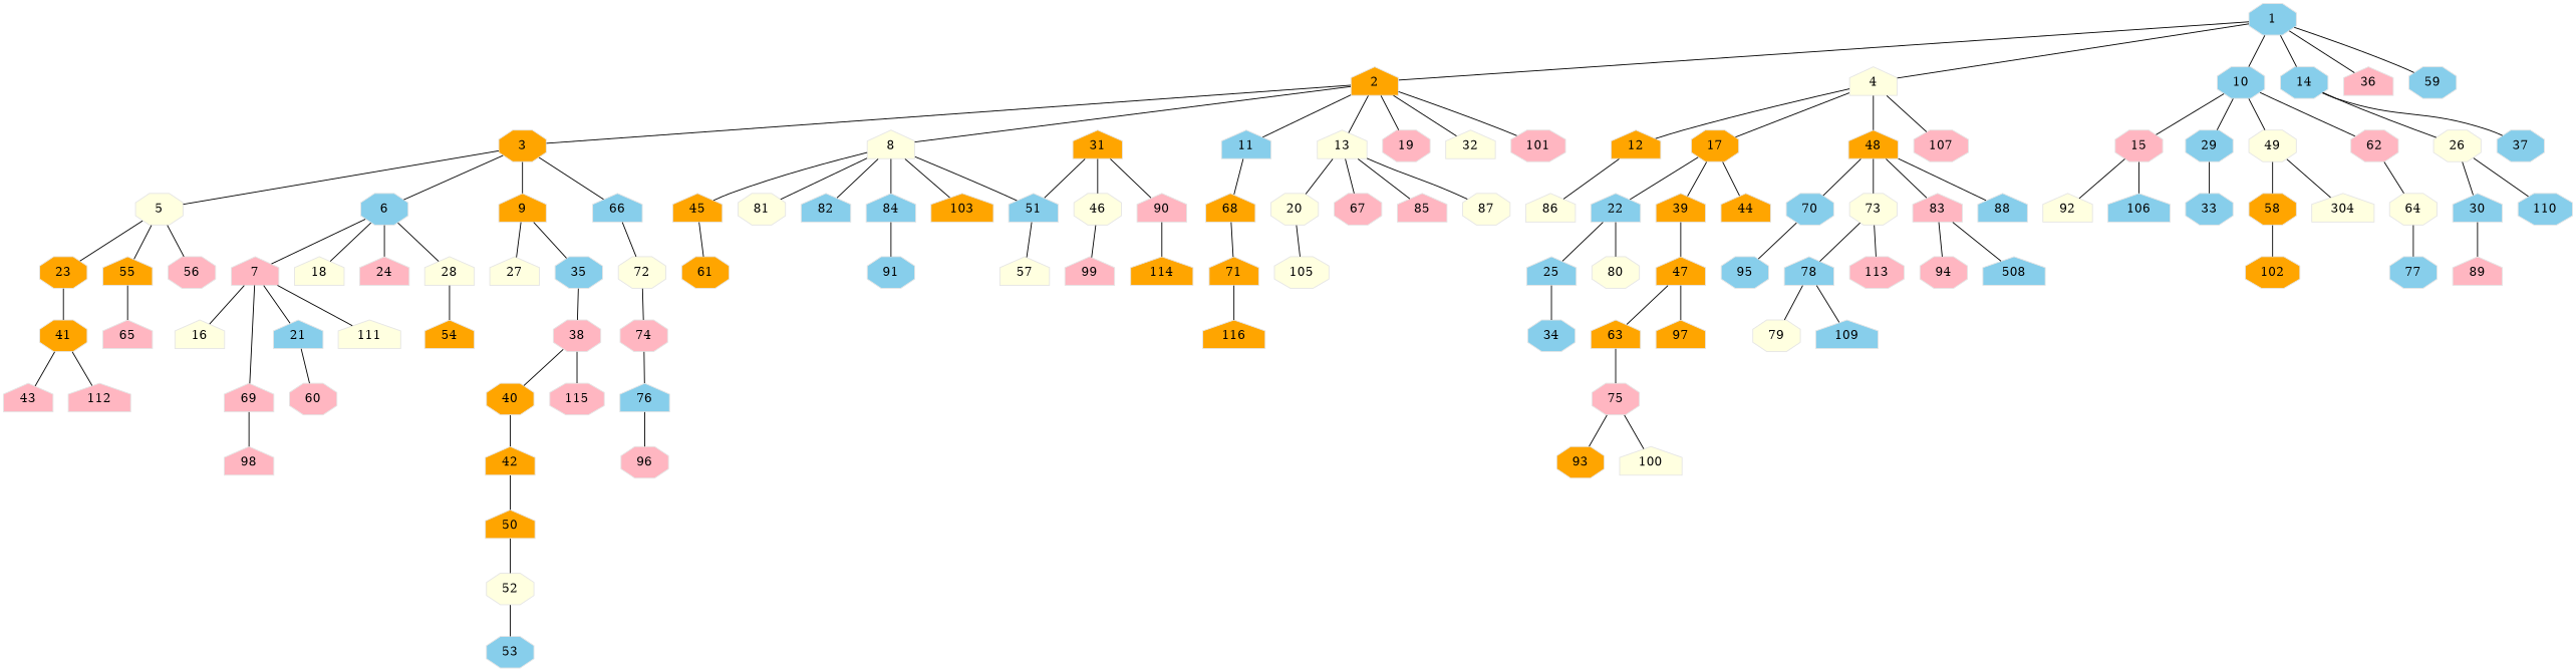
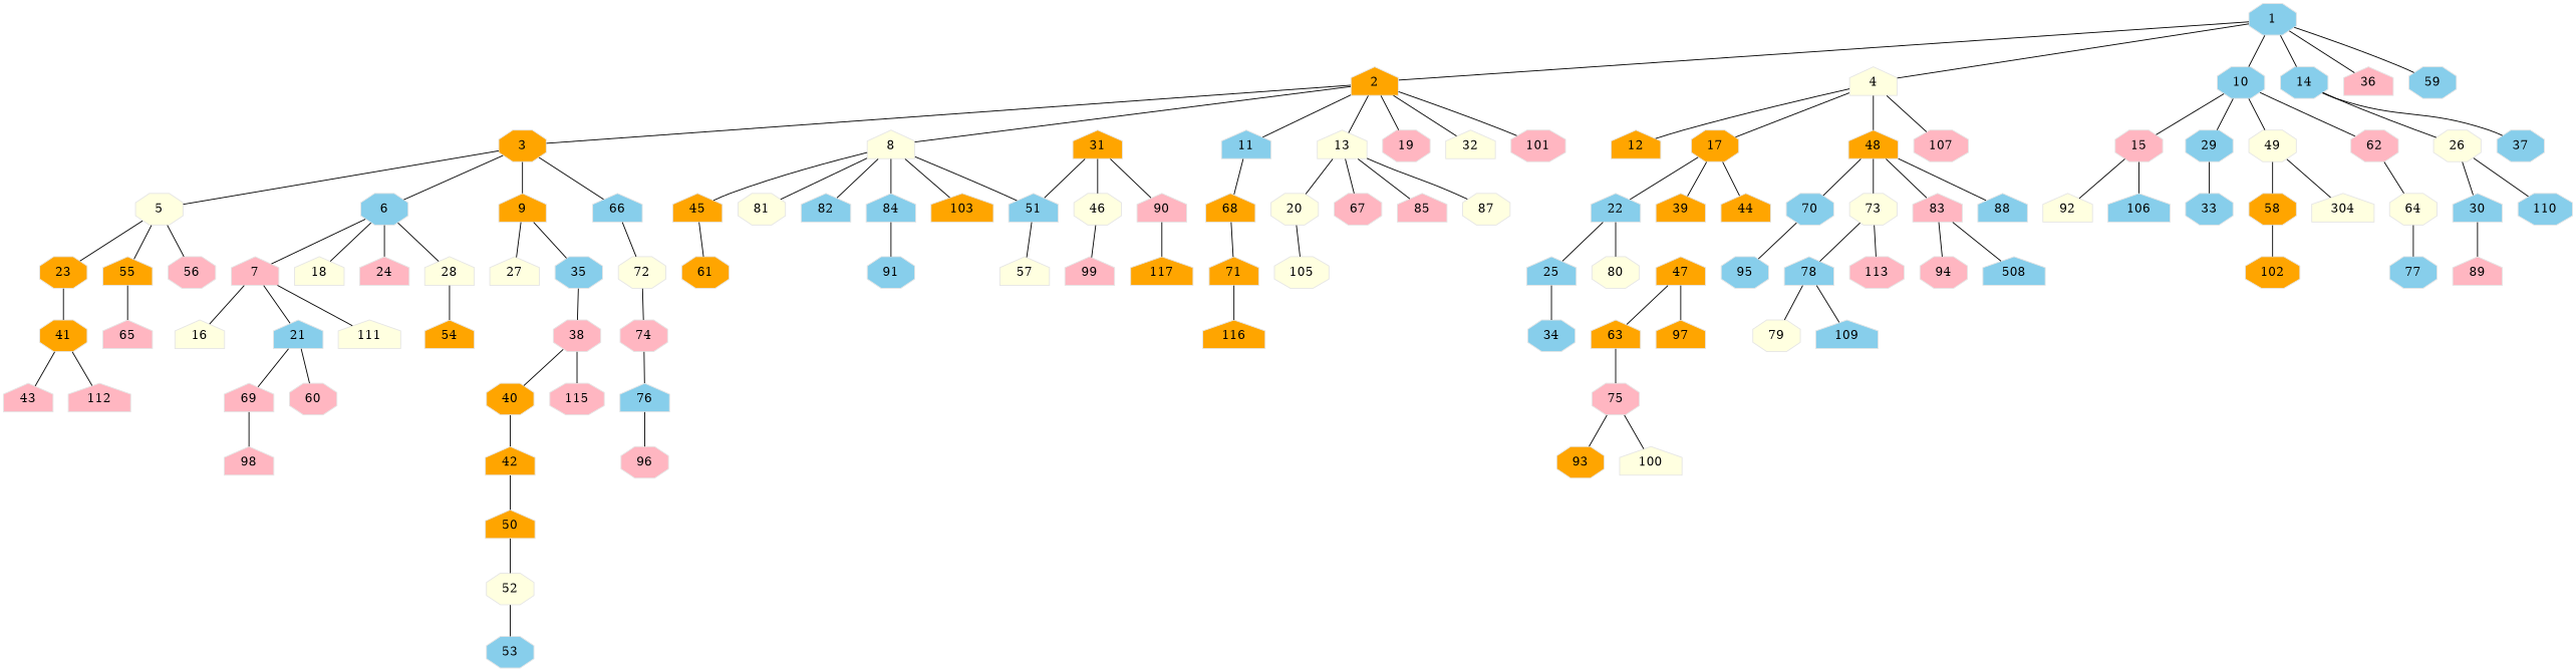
  graph {
    node [color=gray90 fillcolor=skyblue shape=house style=filled]
    1 [shape=octagon]
    2 [fillcolor=orange]
    4 [fillcolor=lightyellow]
    10 [shape=octagon]
    14 [shape=octagon]
    36 [fillcolor=lightpink]
    59 [shape=octagon]
    3 [fillcolor=orange shape=octagon]
    8 [fillcolor=lightyellow]
    11
    13 [fillcolor=lightyellow]
    19 [fillcolor=lightpink shape=octagon]
    32 [fillcolor=lightyellow]
    101 [fillcolor=lightpink shape=octagon]
    12 [fillcolor=orange]
    17 [fillcolor=orange shape=octagon]
    48 [fillcolor=orange]
    107 [fillcolor=lightpink shape=octagon]
    15 [fillcolor=lightpink shape=octagon]
    29 [shape=octagon]
    49 [fillcolor=lightyellow shape=octagon]
    62 [fillcolor=lightpink shape=octagon]
    26 [fillcolor=lightyellow shape=octagon]
    37 [shape=octagon]
    5 [fillcolor=lightyellow shape=octagon]
    6 [shape=octagon]
    9 [fillcolor=orange]
    66
    45 [fillcolor=orange]
    81 [fillcolor=lightyellow shape=octagon]
    82
    84
    103 [fillcolor=orange]
    51
    68 [fillcolor=orange]
    20 [fillcolor=lightyellow shape=octagon]
    67 [fillcolor=lightpink shape=octagon]
    85 [fillcolor=lightpink]
    87 [fillcolor=lightyellow shape=octagon]
    23 [fillcolor=orange shape=octagon]
    55 [fillcolor=orange]
    56 [fillcolor=lightpink shape=octagon]
    7 [fillcolor=lightpink]
    18 [fillcolor=lightyellow]
    24 [fillcolor=lightpink]
    28 [fillcolor=lightyellow]
    27 [fillcolor=lightyellow]
    35 [shape=octagon]
    72 [fillcolor=lightyellow shape=octagon]
-   86 [fillcolor=lightyellow]
    22
    39 [fillcolor=orange]
    44 [fillcolor=orange]
    70 [shape=octagon]
    73 [fillcolor=lightyellow shape=octagon]
    83 [fillcolor=lightpink]
    88
    41 [fillcolor=orange shape=octagon]
    65 [fillcolor=lightpink]
    16 [fillcolor=lightyellow]
    21
    69 [fillcolor=lightpink]
    111 [fillcolor=lightyellow]
    54 [fillcolor=orange]
    60 [fillcolor=lightpink shape=octagon]
    98 [fillcolor=lightpink]
    31 [fillcolor=orange]
    46 [fillcolor=lightyellow shape=octagon]
    90 [fillcolor=lightpink]
    61 [fillcolor=orange shape=octagon]
    91 [shape=octagon]
    38 [fillcolor=lightpink shape=octagon]
    92 [fillcolor=lightyellow]
    106
    33 [shape=octagon]
    58 [fillcolor=orange shape=octagon]
    n77 [fillcolor=lightyellow label=304]
    64 [fillcolor=lightyellow shape=octagon]
    71 [fillcolor=orange]
    105 [fillcolor=lightyellow shape=octagon]
    30
    110 [shape=octagon]
    25
    80 [fillcolor=lightyellow shape=octagon]
    47 [fillcolor=orange]
    34 [shape=octagon]
    43 [fillcolor=lightpink]
    112 [fillcolor=lightpink]
    89 [fillcolor=lightpink]
    99 [fillcolor=lightpink]
    57 [fillcolor=lightyellow]
-   114 [fillcolor=orange]
+   114 [fillcolor=orange label=117]
    40 [fillcolor=orange shape=octagon]
    115 [fillcolor=lightpink shape=octagon]
    42 [fillcolor=orange]
    63 [fillcolor=orange]
    97 [fillcolor=orange]
    50 [fillcolor=orange]
    52 [fillcolor=lightyellow shape=octagon]
    75 [fillcolor=lightpink shape=octagon]
    95 [shape=octagon]
    78
    113 [fillcolor=lightpink shape=octagon]
    94 [fillcolor=lightpink shape=octagon]
    n105 [label=508]
    102 [fillcolor=orange shape=octagon]
    53 [shape=octagon]
    77 [shape=octagon]
    93 [fillcolor=orange shape=octagon]
    100 [fillcolor=lightyellow]
    74 [fillcolor=lightpink shape=octagon]
    116 [fillcolor=orange]
    76
    79 [fillcolor=lightyellow shape=octagon]
    109
    96 [fillcolor=lightpink shape=octagon]
    1 -- 2
    1 -- 4
    1 -- 10
    1 -- 14
    1 -- 36
    1 -- 59
    2 -- 3
    2 -- 8
    2 -- 11
    2 -- 13
    2 -- 19
    2 -- 32
    2 -- 101
    4 -- 12
    4 -- 17
    4 -- 48
    4 -- 107
    10 -- 15
    10 -- 29
    10 -- 49
    10 -- 62
    14 -- 26
    14 -- 37
    3 -- 5
    3 -- 6
    3 -- 9
    3 -- 66
    8 -- 45
    8 -- 81
    8 -- 82
    8 -- 84
    8 -- 103
    8 -- 51
    11 -- 68
    13 -- 20
    13 -- 67
    13 -- 85
    13 -- 87
-   12 -- 86
    17 -- 22
    17 -- 39
    17 -- 44
    48 -- 70
    48 -- 73
    48 -- 83
    48 -- 88
    15 -- 92
    15 -- 106
    29 -- 33
    49 -- 58
    49 -- n77
    62 -- 64
    26 -- 30
    26 -- 110
    5 -- 23
    5 -- 55
    5 -- 56
    6 -- 7
    6 -- 18
    6 -- 24
    6 -- 28
    9 -- 27
    9 -- 35
    66 -- 72
    45 -- 61
    84 -- 91
    51 -- 57
    68 -- 71
    20 -- 105
    23 -- 41
    55 -- 65
    7 -- 16
    7 -- 21
-   7 -- 69
+   21 -- 69
    7 -- 111
    28 -- 54
    35 -- 38
    72 -- 74
    22 -- 25
    22 -- 80
-   39 -- 47
    70 -- 95
    73 -- 78
    73 -- 113
    83 -- 94
    83 -- n105
    41 -- 43
    41 -- 112
    21 -- 60
    69 -- 98
    31 -- 51
    31 -- 46
    31 -- 90
    46 -- 99
    90 -- 114
    38 -- 40
    38 -- 115
    58 -- 102
    64 -- 77
    71 -- 116
    30 -- 89
    25 -- 34
    47 -- 63
    47 -- 97
    40 -- 42
    42 -- 50
    63 -- 75
    50 -- 52
    52 -- 53
    75 -- 93
    75 -- 100
    78 -- 79
    78 -- 109
    74 -- 76
    76 -- 96
  }
